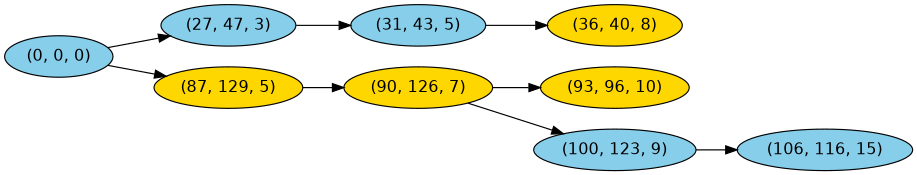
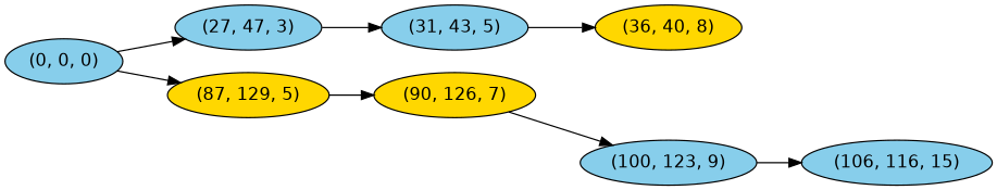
  digraph {
    fontname="DejaVu Sans"
    rankdir=LR
    node [fillcolor=skyblue fontname="DejaVu Sans" style=filled]
    edge [fontname="DejaVu Sans"]
    "(0, 0, 0)"
    "(27, 47, 3)"
    "(87, 129, 5)" [fillcolor=gold]
    "(31, 43, 5)"
    "(90, 126, 7)" [fillcolor=gold]
    "(36, 40, 8)" [fillcolor=gold]
-   "(93, 96, 10)" [fillcolor=gold]
    "(100, 123, 9)"
    "(106, 116, 15)"
    "(0, 0, 0)" -> "(27, 47, 3)"
    "(0, 0, 0)" -> "(87, 129, 5)"
    "(27, 47, 3)" -> "(31, 43, 5)"
    "(87, 129, 5)" -> "(90, 126, 7)"
    "(31, 43, 5)" -> "(36, 40, 8)"
-   "(90, 126, 7)" -> "(93, 96, 10)"
    "(90, 126, 7)" -> "(100, 123, 9)"
    "(100, 123, 9)" -> "(106, 116, 15)"
  }
